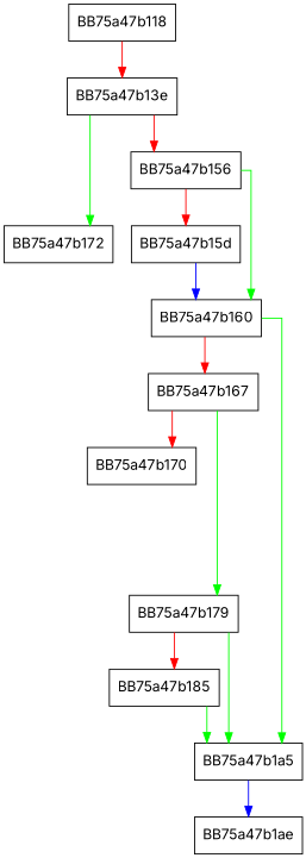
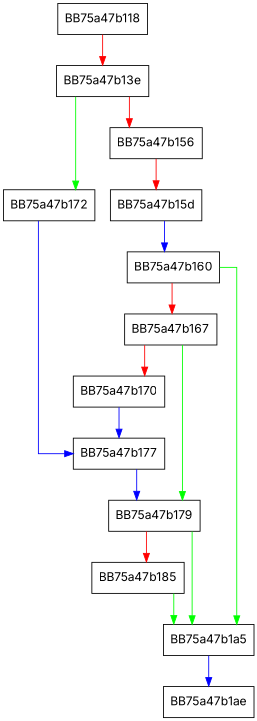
  digraph {
    fontname=Inter
    splines=ortho
    node [fontname=Inter shape=box]
    edge [color=red fontname=Inter]
    BB75a47b118
    BB75a47b13e
    BB75a47b172
    BB75a47b156
+   BB75a47b177
    BB75a47b160
    BB75a47b15d
    BB75a47b179
    BB75a47b1a5
    BB75a47b167
    BB75a47b1ae
    BB75a47b170
    BB75a47b185
    BB75a47b118 -> BB75a47b13e
    BB75a47b13e -> BB75a47b172 [color=green]
    BB75a47b13e -> BB75a47b156
-   BB75a47b156 -> BB75a47b160 [color=green]
+   BB75a47b172 -> BB75a47b177 [color=blue]
    BB75a47b156 -> BB75a47b15d
+   BB75a47b177 -> BB75a47b179 [color=blue]
    BB75a47b160 -> BB75a47b1a5 [color=green]
    BB75a47b160 -> BB75a47b167
    BB75a47b15d -> BB75a47b160 [color=blue]
    BB75a47b179 -> BB75a47b1a5 [color=green]
    BB75a47b179 -> BB75a47b185
    BB75a47b1a5 -> BB75a47b1ae [color=blue]
    BB75a47b167 -> BB75a47b179 [color=green]
    BB75a47b167 -> BB75a47b170
+   BB75a47b170 -> BB75a47b177 [color=blue]
    BB75a47b185 -> BB75a47b1a5 [color=green]
  }
